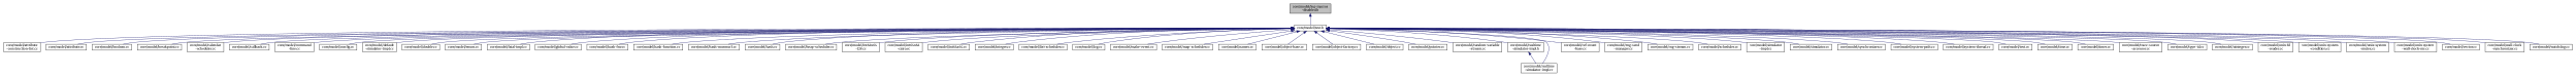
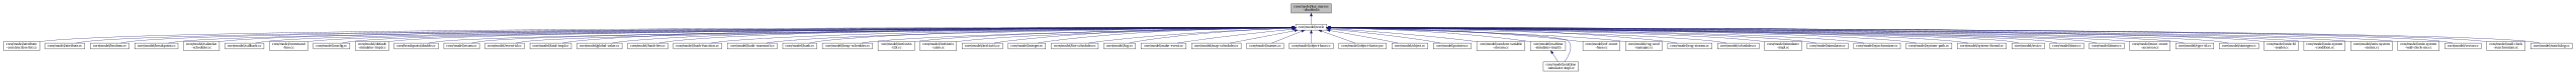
  digraph {
    fontname=Merriweather
    node [color=black fillcolor=white fontname=Merriweather fontsize=10 shape=record style=filled]
    edge [color=midnightblue dir=back fontname=Merriweather fontsize=10 labelfontname=Helvetica labelfontsize=10 style=solid]
    n1 [fillcolor=grey75 fontcolor=black height=0.2 label="core/model/log-macros\l-disabled.h" width=0.4]
    n2 [height=0.2 label="core/model/test.h" width=0.4]
    n3 [height=0.2 label="core/model/attribute\l-construction-list.cc" width=0.4]
    n4 [height=0.2 label="core/model/attribute.cc" width=0.4]
    n5 [height=0.2 label="core/model/boolean.cc" width=0.4]
    n6 [height=0.2 label="core/model/breakpoint.cc" width=0.4]
    n7 [height=0.2 label="core/model/calendar\l-scheduler.cc" width=0.4]
    n8 [height=0.2 label="core/model/callback.cc" width=0.4]
    n9 [height=0.2 label="core/model/command\l-line.cc" width=0.4]
    n10 [height=0.2 label="core/model/config.cc" width=0.4]
    n11 [height=0.2 label="core/model/default\l-simulator-impl.cc" width=0.4]
-   n12 [height=0.2 label="core/model/double.cc" width=0.4]
+   n12 [height=0.2 label="core/breakpoint/double.cc" width=0.4]
    n13 [height=0.2 label="core/model/enum.cc" width=0.4]
+   n14 [height=0.2 label="core/model/event-id.cc" width=0.4]
    n15 [height=0.2 label="core/model/fatal-impl.cc" width=0.4]
    n16 [height=0.2 label="core/model/global-value.cc" width=0.4]
    n17 [height=0.2 label="core/model/hash-fnv.cc" width=0.4]
    n18 [height=0.2 label="core/model/hash-function.cc" width=0.4]
    n19 [height=0.2 label="core/model/hash-murmur3.cc" width=0.4]
    n20 [height=0.2 label="core/model/hash.cc" width=0.4]
    n21 [height=0.2 label="core/model/heap-scheduler.cc" width=0.4]
    n22 [height=0.2 label="core/model/int64x64\l-128.cc" width=0.4]
    n23 [height=0.2 label="core/model/int64x64\l-cairo.cc" width=0.4]
    n24 [height=0.2 label="core/model/int64x64.cc" width=0.4]
    n25 [height=0.2 label="core/model/integer.cc" width=0.4]
    n26 [height=0.2 label="core/model/list-scheduler.cc" width=0.4]
    n27 [height=0.2 label="core/model/log.cc" width=0.4]
    n28 [height=0.2 label="core/model/make-event.cc" width=0.4]
    n29 [height=0.2 label="core/model/map-scheduler.cc" width=0.4]
    n30 [height=0.2 label="core/model/names.cc" width=0.4]
    n31 [height=0.2 label="core/model/object-base.cc" width=0.4]
    n32 [height=0.2 label="core/model/object-factory.cc" width=0.4]
    n33 [height=0.2 label="core/model/object.cc" width=0.4]
    n34 [height=0.2 label="core/model/pointer.cc" width=0.4]
    n35 [height=0.2 label="core/model/random-variable\l-stream.cc" width=0.4]
    n36 [height=0.2 label="core/model/realtime\l-simulator-impl.h" width=0.4]
    n37 [height=0.2 label="core/model/realtime\l-simulator-impl.cc" width=0.4]
    n38 [height=0.2 label="core/model/ref-count\l-base.cc" width=0.4]
    n39 [height=0.2 label="core/model/rng-seed\l-manager.cc" width=0.4]
    n40 [height=0.2 label="core/model/rng-stream.cc" width=0.4]
    n41 [height=0.2 label="core/model/scheduler.cc" width=0.4]
    n42 [height=0.2 label="core/model/simulator\l-impl.cc" width=0.4]
    n43 [height=0.2 label="core/model/simulator.cc" width=0.4]
    n44 [height=0.2 label="core/model/synchronizer.cc" width=0.4]
    n45 [height=0.2 label="core/model/system-path.cc" width=0.4]
    n46 [height=0.2 label="core/model/system-thread.cc" width=0.4]
    n47 [height=0.2 label="core/model/test.cc" width=0.4]
    n48 [height=0.2 label="core/model/time.cc" width=0.4]
    n49 [height=0.2 label="core/model/timer.cc" width=0.4]
-   n50 [height=0.2 label="core/model/trace-source\l-accessor.cc" width=0.4]
+   n50 [height=0.2 label="core/model/trace-count\l-accessor.cc" width=0.4]
    n51 [height=0.2 label="core/model/type-id.cc" width=0.4]
    n52 [height=0.2 label="core/model/uinteger.cc" width=0.4]
    n53 [height=0.2 label="core/model/unix-fd\l-reader.cc" width=0.4]
    n54 [height=0.2 label="core/model/unix-system\l-condition.cc" width=0.4]
    n55 [height=0.2 label="core/model/unix-system\l-mutex.cc" width=0.4]
    n56 [height=0.2 label="core/model/unix-system\l-wall-clock-ms.cc" width=0.4]
    n57 [height=0.2 label="core/model/vector.cc" width=0.4]
    n58 [height=0.2 label="core/model/wall-clock\l-synchronizer.cc" width=0.4]
    n59 [height=0.2 label="core/model/watchdog.cc" width=0.4]
    n1 -> n2
    n2 -> n3
    n2 -> n4
    n2 -> n5
    n2 -> n6
    n2 -> n7
    n2 -> n8
    n2 -> n9
    n2 -> n10
    n2 -> n11
    n2 -> n12
    n2 -> n13
+   n2 -> n14
    n2 -> n15
    n2 -> n16
    n2 -> n17
    n2 -> n18
    n2 -> n19
    n2 -> n20
    n2 -> n21
    n2 -> n22
    n2 -> n23
    n2 -> n24
    n2 -> n25
    n2 -> n26
    n2 -> n27
    n2 -> n28
    n2 -> n29
    n2 -> n30
    n2 -> n31
    n2 -> n32
    n2 -> n33
    n2 -> n34
    n2 -> n35
    n2 -> n36
    n2 -> n37
    n2 -> n38
    n2 -> n39
    n2 -> n40
    n2 -> n41
    n2 -> n42
    n2 -> n43
    n2 -> n44
    n2 -> n45
    n2 -> n46
    n2 -> n47
    n2 -> n48
    n2 -> n49
    n2 -> n50
    n2 -> n51
    n2 -> n52
    n2 -> n53
    n2 -> n54
    n2 -> n55
    n2 -> n56
    n2 -> n57
    n2 -> n58
    n2 -> n59
    n36 -> n37
  }
